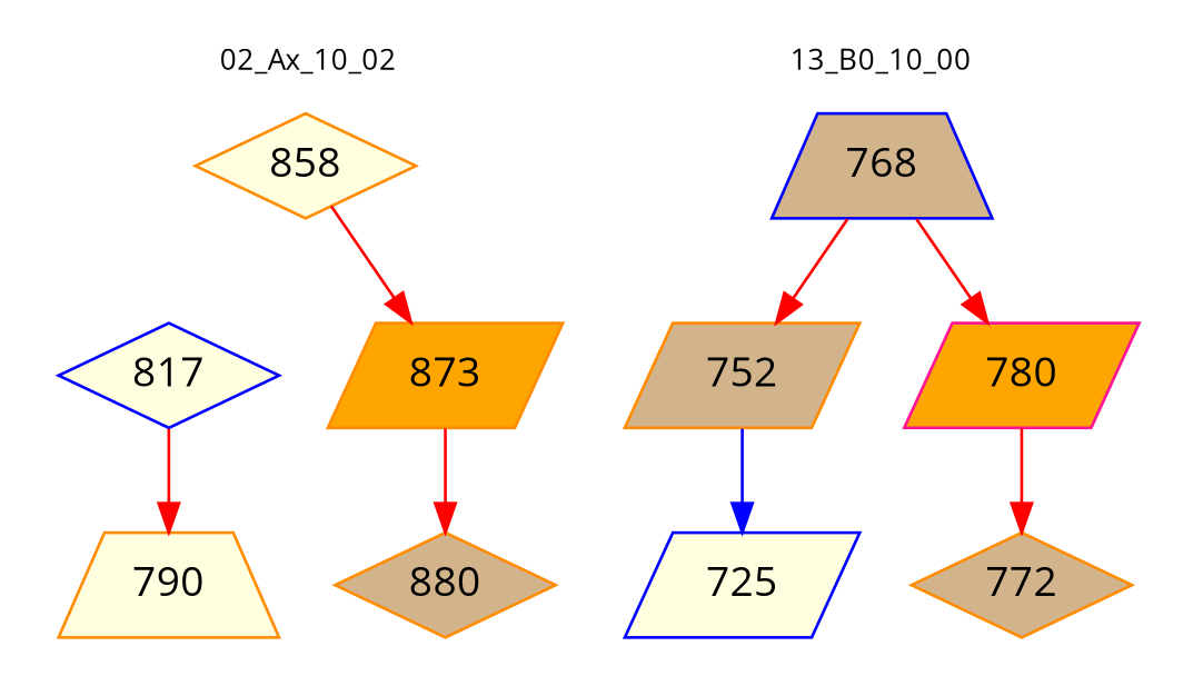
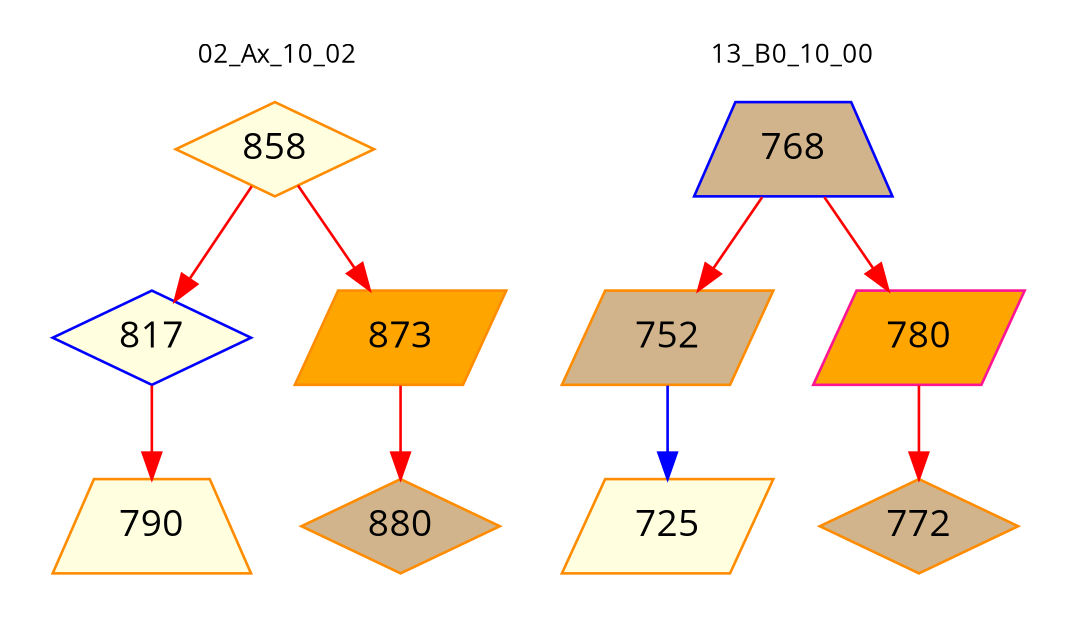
  digraph {
    fontname="Open Sans"
    node [color=darkorange fillcolor=lightyellow fontname="Open Sans" shape=diamond style=filled]
    edge [color=red fontname="Open Sans"]
    n1 [label=858]
    n2 [color=blue label=817]
    n3 [fillcolor=orange label=873 shape=parallelogram]
    n4 [label=790 shape=trapezium]
    n5 [fillcolor=tan label=880]
    n6 [color=blue fillcolor=tan label=768 shape=trapezium]
    n7 [fillcolor=tan label=752 shape=parallelogram]
    n8 [color=deeppink fillcolor=orange label=780 shape=parallelogram]
-   n9 [color=blue label=725 shape=parallelogram]
+   n9 [label=725 shape=parallelogram]
    n10 [fillcolor=tan label=772]
    subgraph cluster_1 {
      color=white
      fontsize=10
      label="02_Ax_10_02"
      n1
      n2
      n3
      n4
      n5
    }
    subgraph cluster_2 {
      color=white
      fontsize=10
      label="13_B0_10_00"
      n6
      n7
      n8
      n9
      n10
    }
+   n1 -> n2
    n1 -> n3
    n2 -> n4
    n3 -> n5
    n6 -> n7
    n6 -> n8
    n7 -> n9 [color=blue]
    n8 -> n10
  }
